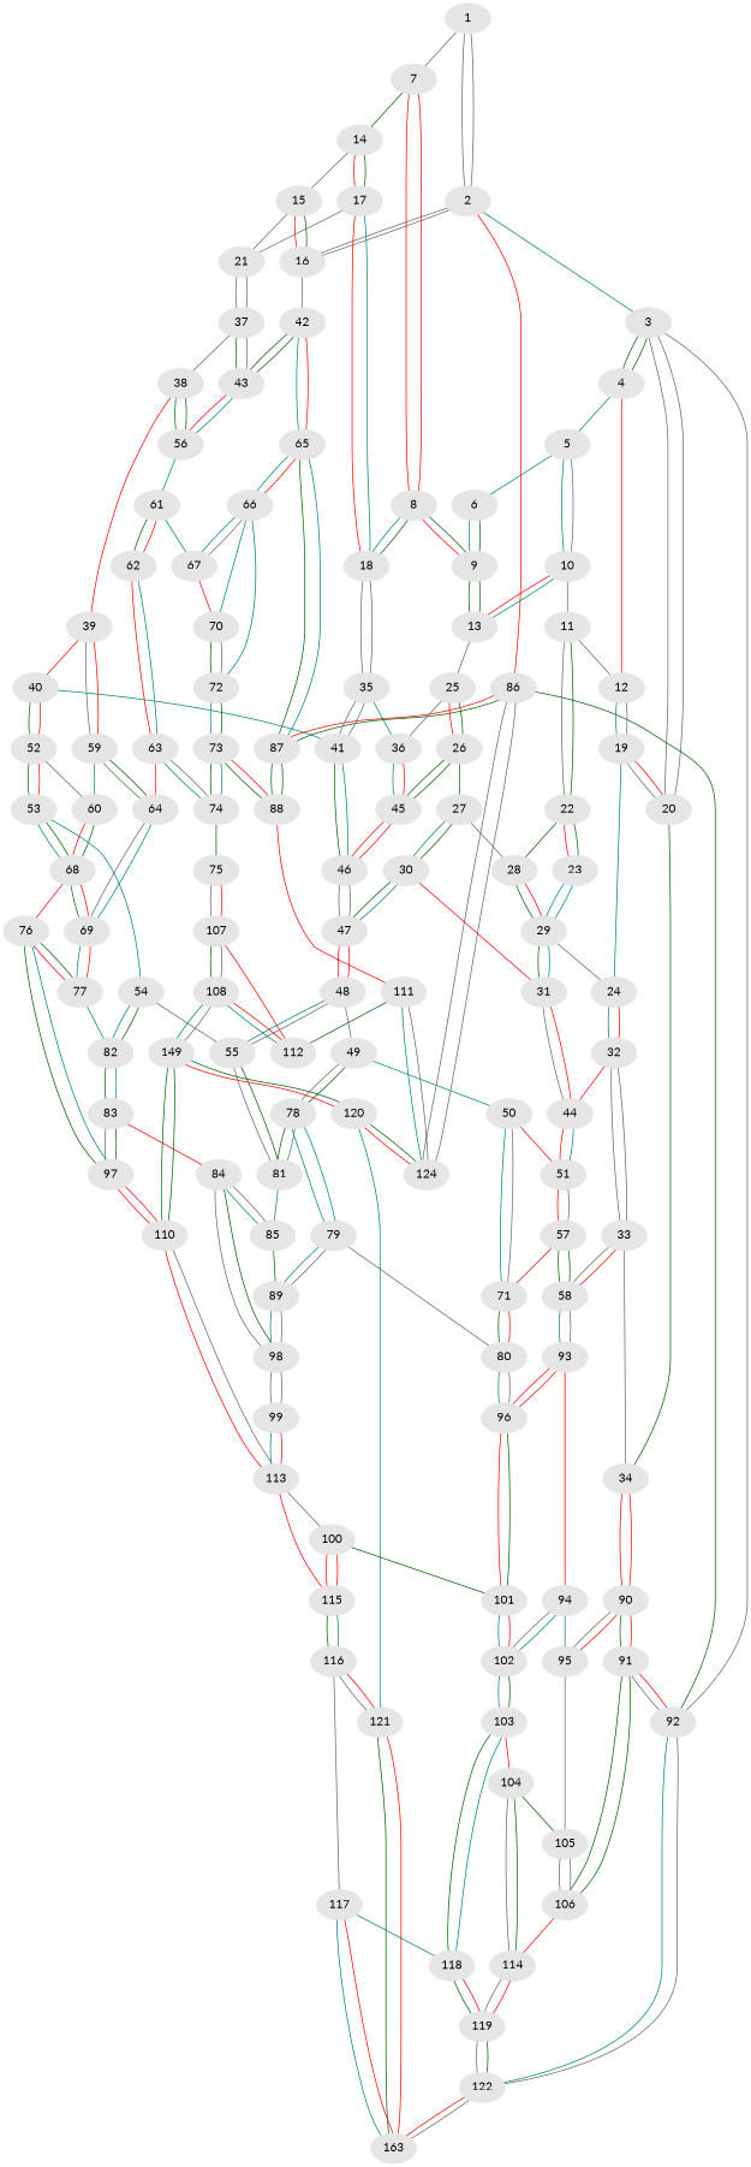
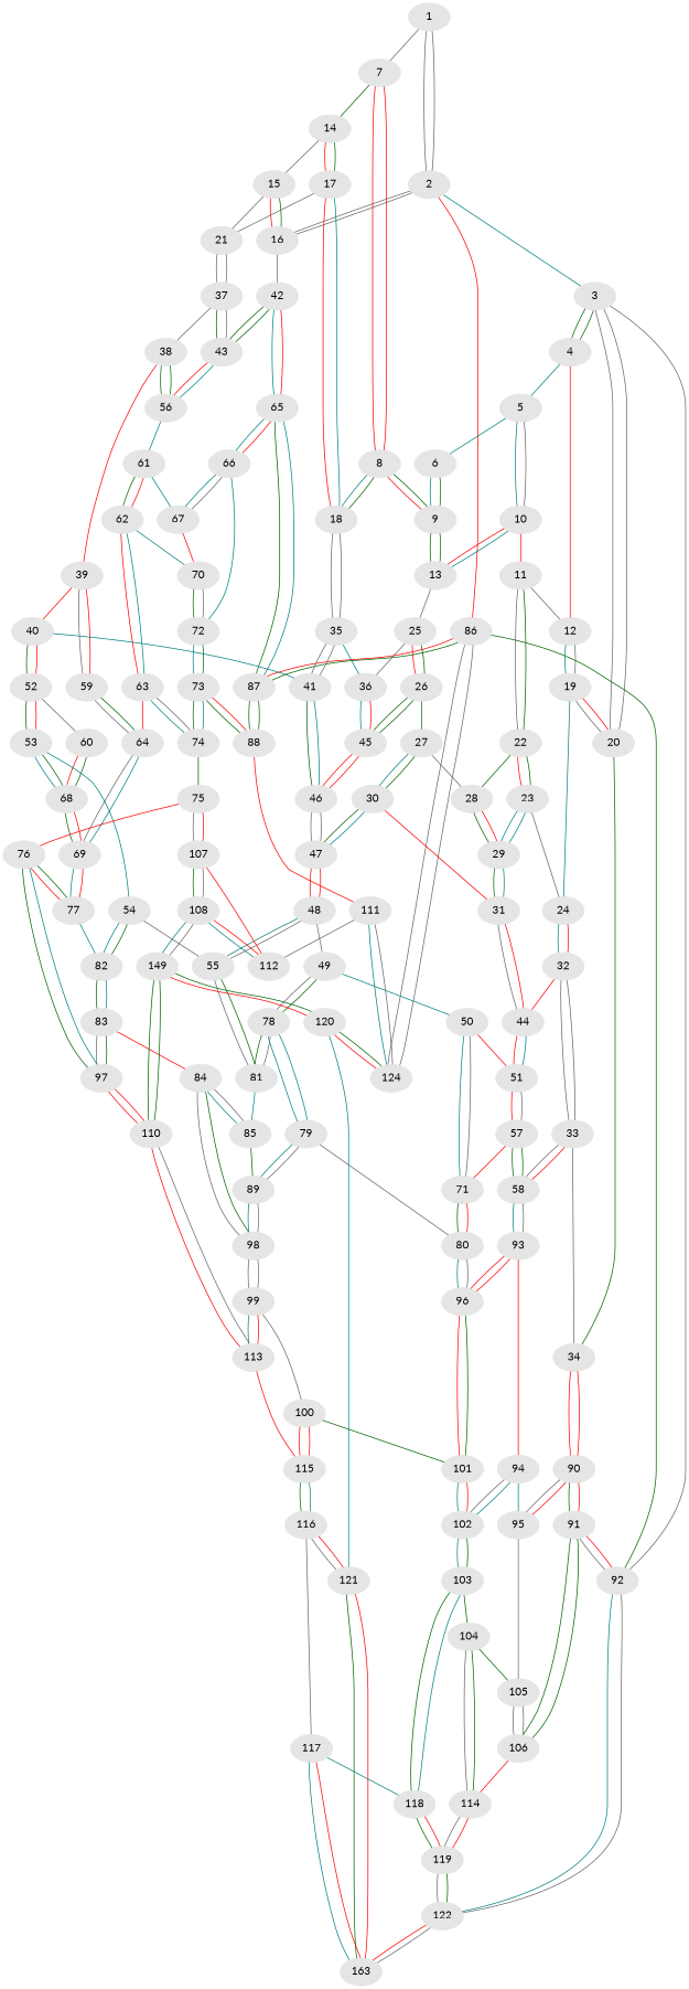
  graph {
    fontname=Lato
    node [color=gray90 fontname=Lato style=filled]
    edge [color=gray40 fontname=Lato]
    1
    2
    7
    3
    16
    86
    8
    14
    4
    20
    92
    42
    87
    124
    5
    12
    34
    122
    6
    10
    19
    9
    13
    11
    18
    15
    17
    35
    25
    22
    23
    28
    24
    26
    36
    21
    37
    43
    65
    41
    32
    90
    38
    29
    31
    44
    33
    27
    45
    30
    46
    47
    48
    51
    58
    93
    91
    95
    39
    56
    40
    59
    61
    52
    60
    64
    53
    66
    57
    49
    55
    50
    78
    81
    71
    79
    80
    54
    68
    82
    69
    83
    85
    62
    67
    96
    94
    63
    70
    74
    72
    75
    77
    88
    73
    111
    76
    107
    97
    108
    112
    110
    89
    98
    101
    84
    99
    106
    105
    114
    n111 [label=163]
    102
    103
    113
    100
    115
    116
    104
    118
    119
    n121 [label=149]
    120
    121
    117
    1 -- 2
    1 -- 2
    1 -- 7
    2 -- 3 [color=teal]
    2 -- 16
    2 -- 16
    2 -- 86 [color=red]
    7 -- 8 [color=red]
    7 -- 8 [color=red]
    7 -- 14 [color=darkgreen]
    3 -- 4 [color=darkgreen]
    3 -- 4 [color=darkgreen]
    3 -- 20
    3 -- 20
    3 -- 92
    16 -- 42
    86 -- 92 [color=darkgreen]
    86 -- 87 [color=red]
    86 -- 87 [color=darkgreen]
    86 -- 124
    86 -- 124
    8 -- 9 [color=red]
    8 -- 9 [color=darkgreen]
    8 -- 18 [color=teal]
    8 -- 18 [color=darkgreen]
    14 -- 15
    14 -- 17 [color=red]
    14 -- 17 [color=darkgreen]
    4 -- 5 [color=teal]
    4 -- 12 [color=red]
    20 -- 34 [color=darkgreen]
    92 -- 122 [color=teal]
    92 -- 122
    42 -- 43 [color=darkgreen]
    42 -- 43 [color=darkgreen]
    42 -- 65 [color=teal]
    42 -- 65 [color=red]
    87 -- 88 [color=darkgreen]
    87 -- 88 [color=darkgreen]
    5 -- 6 [color=teal]
    5 -- 10 [color=teal]
    5 -- 10
    12 -- 19 [color=teal]
    12 -- 19
    34 -- 90 [color=red]
    34 -- 90 [color=red]
    122 -- n111 [color=red]
    122 -- n111
    6 -- 9 [color=teal]
    6 -- 9 [color=darkgreen]
    10 -- 13 [color=red]
    10 -- 13 [color=teal]
-   10 -- 11
+   10 -- 11 [color=red]
    19 -- 20
    19 -- 20 [color=red]
    19 -- 24 [color=teal]
    9 -- 13 [color=darkgreen]
    9 -- 13 [color=darkgreen]
    13 -- 25
    11 -- 12
    11 -- 22
    11 -- 22 [color=darkgreen]
    18 -- 35
    18 -- 35
    15 -- 16 [color=red]
    15 -- 16 [color=darkgreen]
    15 -- 21
    17 -- 18 [color=red]
    17 -- 18 [color=teal]
    17 -- 21
    35 -- 36 [color=teal]
    35 -- 41
    35 -- 41
    25 -- 26 [color=red]
    25 -- 26 [color=darkgreen]
    25 -- 36
    22 -- 23 [color=red]
    22 -- 23 [color=darkgreen]
    22 -- 28 [color=darkgreen]
-   29 -- 24
+   23 -- 24
    23 -- 29 [color=teal]
    23 -- 29 [color=teal]
    28 -- 29 [color=darkgreen]
    28 -- 29 [color=red]
    24 -- 32 [color=teal]
    24 -- 32 [color=red]
    26 -- 27 [color=darkgreen]
    26 -- 45 [color=darkgreen]
    26 -- 45 [color=darkgreen]
    36 -- 45 [color=teal]
    36 -- 45 [color=red]
    21 -- 37
    21 -- 37
    37 -- 43 [color=darkgreen]
    37 -- 43
    37 -- 38
    43 -- 56 [color=red]
    43 -- 56 [color=teal]
    65 -- 87 [color=darkgreen]
    65 -- 87 [color=teal]
    65 -- 66 [color=teal]
    65 -- 66 [color=red]
    41 -- 46 [color=darkgreen]
    41 -- 46 [color=teal]
    32 -- 44 [color=red]
    32 -- 33
    32 -- 33
    90 -- 91 [color=darkgreen]
    90 -- 91 [color=red]
    90 -- 95
    90 -- 95 [color=red]
    38 -- 39 [color=red]
    38 -- 56 [color=darkgreen]
    38 -- 56 [color=darkgreen]
    29 -- 31 [color=darkgreen]
    29 -- 31 [color=teal]
    31 -- 44
    31 -- 44 [color=red]
    44 -- 51 [color=red]
    44 -- 51 [color=teal]
    33 -- 34
    33 -- 58
    33 -- 58 [color=red]
    27 -- 28
    27 -- 30 [color=teal]
    27 -- 30 [color=darkgreen]
    45 -- 46 [color=red]
    45 -- 46 [color=red]
    30 -- 31 [color=red]
    30 -- 47 [color=darkgreen]
    30 -- 47 [color=teal]
    46 -- 47
    46 -- 47
    47 -- 48 [color=red]
    47 -- 48 [color=red]
    48 -- 49
    48 -- 55 [color=teal]
    48 -- 55
    51 -- 57 [color=red]
    51 -- 57
    58 -- 93 [color=teal]
    58 -- 93
    93 -- 96 [color=red]
    93 -- 96 [color=red]
    93 -- 94 [color=red]
    91 -- 92
    91 -- 92 [color=red]
    91 -- 106 [color=darkgreen]
    91 -- 106 [color=darkgreen]
    95 -- 105
    39 -- 40 [color=red]
    39 -- 59
    39 -- 59 [color=red]
    56 -- 61 [color=teal]
    40 -- 41 [color=teal]
    40 -- 52 [color=darkgreen]
    40 -- 52 [color=red]
-   59 -- 60 [color=teal]
    59 -- 64
    59 -- 64 [color=darkgreen]
    61 -- 62 [color=darkgreen]
    61 -- 62 [color=red]
    61 -- 67 [color=teal]
    52 -- 60
    52 -- 53 [color=darkgreen]
    52 -- 53 [color=red]
    60 -- 68 [color=red]
    60 -- 68 [color=darkgreen]
    64 -- 69
    64 -- 69 [color=teal]
    53 -- 54 [color=teal]
    53 -- 68 [color=teal]
    53 -- 68 [color=darkgreen]
    66 -- 67 [color=teal]
    66 -- 67
    66 -- 72 [color=teal]
    57 -- 58 [color=darkgreen]
    57 -- 58 [color=darkgreen]
    57 -- 71 [color=red]
    49 -- 50 [color=teal]
    49 -- 78
    49 -- 78 [color=darkgreen]
    55 -- 81
    55 -- 81 [color=darkgreen]
    50 -- 51 [color=red]
    50 -- 71 [color=teal]
    50 -- 71
    78 -- 81 [color=darkgreen]
    78 -- 81
    78 -- 79 [color=teal]
    78 -- 79 [color=teal]
    81 -- 85 [color=teal]
    71 -- 80 [color=darkgreen]
    71 -- 80 [color=red]
    79 -- 80
    79 -- 89 [color=teal]
    79 -- 89
    80 -- 96 [color=teal]
    80 -- 96
    54 -- 55
    54 -- 82 [color=teal]
    54 -- 82 [color=darkgreen]
    68 -- 69 [color=darkgreen]
    68 -- 69 [color=red]
    82 -- 83 [color=darkgreen]
    82 -- 83 [color=teal]
    69 -- 77 [color=teal]
    69 -- 77 [color=red]
    83 -- 97
    83 -- 97 [color=darkgreen]
    83 -- 84 [color=red]
    85 -- 89 [color=darkgreen]
    62 -- 63 [color=red]
    62 -- 63 [color=teal]
-   66 -- 70 [color=teal]
+   62 -- 70 [color=teal]
    67 -- 70 [color=red]
    96 -- 101 [color=red]
    96 -- 101 [color=darkgreen]
    94 -- 95 [color=teal]
    94 -- 102
    94 -- 102 [color=teal]
    63 -- 64 [color=red]
    63 -- 74 [color=teal]
    63 -- 74
    70 -- 72 [color=darkgreen]
    70 -- 72
    74 -- 75 [color=darkgreen]
    72 -- 73 [color=teal]
    72 -- 73 [color=darkgreen]
-   68 -- 76 [color=red]
+   75 -- 76 [color=red]
    75 -- 107
    75 -- 107 [color=red]
    77 -- 82 [color=teal]
    88 -- 111 [color=red]
    73 -- 74 [color=darkgreen]
    73 -- 74 [color=teal]
    73 -- 88 [color=darkgreen]
    73 -- 88 [color=red]
    111 -- 124 [color=teal]
    111 -- 124
-   111 -- 112 [color=darkgreen]
+   111 -- 112
    76 -- 77 [color=red]
    76 -- 77 [color=darkgreen]
    76 -- 97 [color=darkgreen]
    76 -- 97 [color=teal]
    107 -- 108 [color=darkgreen]
    107 -- 108
    107 -- 112 [color=red]
    97 -- 110 [color=red]
    97 -- 110 [color=red]
    108 -- 112 [color=teal]
    108 -- 112 [color=red]
    108 -- n121 [color=teal]
    108 -- n121
    110 -- 113 [color=red]
    110 -- 113
    89 -- 98 [color=teal]
    89 -- 98
    98 -- 99
    98 -- 99
    101 -- 102 [color=teal]
    101 -- 102 [color=red]
    84 -- 85 [color=teal]
    84 -- 85
    84 -- 98
    84 -- 98 [color=darkgreen]
    99 -- 113 [color=teal]
    99 -- 113 [color=red]
-   113 -- 100
+   99 -- 100
    106 -- 114 [color=red]
    105 -- 106
    105 -- 106
    114 -- 119
    114 -- 119 [color=red]
    102 -- 103 [color=teal]
    102 -- 103 [color=darkgreen]
-   103 -- 104 [color=red]
+   103 -- 104 [color=darkgreen]
    103 -- 118 [color=darkgreen]
    103 -- 118 [color=teal]
    113 -- 115 [color=red]
    100 -- 101 [color=darkgreen]
    100 -- 115 [color=red]
    100 -- 115 [color=red]
    115 -- 116 [color=darkgreen]
    115 -- 116 [color=teal]
    116 -- 121
    116 -- 121 [color=red]
    116 -- 117
    104 -- 105 [color=darkgreen]
    104 -- 114
    104 -- 114 [color=darkgreen]
    118 -- 119 [color=darkgreen]
    118 -- 119 [color=red]
    119 -- 122
    119 -- 122 [color=darkgreen]
    n121 -- 110 [color=darkgreen]
    n121 -- 110 [color=darkgreen]
    n121 -- 120 [color=red]
    n121 -- 120 [color=darkgreen]
    120 -- 124 [color=red]
    120 -- 124 [color=darkgreen]
    120 -- 121 [color=teal]
    121 -- n111 [color=darkgreen]
    121 -- n111 [color=red]
    117 -- n111 [color=teal]
    117 -- n111 [color=red]
    117 -- 118 [color=teal]
  }
